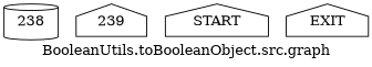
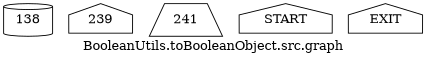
  digraph {
    label="BooleanUtils.toBooleanObject.src.graph"
    node [shape=house]
-   n1 [label=238 shape=cylinder]
+   n1 [label=138 shape=cylinder]
    n2 [label=239]
+   n3 [label=241 shape=trapezium]
    n4 [label=START]
    n5 [label=EXIT]
  }
